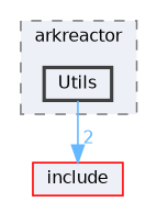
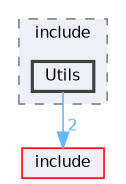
  digraph {
    compound=true
    node [fillcolor="#edf0f7" fontname=Helvetica fontsize=10 shape=box]
    n1 [color=grey25 height=0.2 label=Utils style="filled,bold" width=0.4]
    n2 [color=red height=0.2 label=include style=filled width=0.4]
    subgraph cluster_1 {
      bgcolor="#edf0f7"
      fontname=Helvetica
      fontsize=10
-     label=arkreactor
+     label=include
      pencolor=grey50
      style="filled,dashed"
      n1
    }
    n1 -> n2 [color=steelblue1 fontcolor=steelblue1 fontname=Helvetica fontsize=10 headlabel=2 labeldistance=1.5 labelfontname=Helvetica labelfontsize=10]
  }
